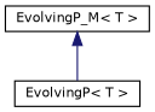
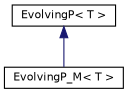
  digraph {
    rankdir=TB
    node [color=black fillcolor=white fontname=Helvetica fontsize=10 shape=record style=filled]
    n1 [height=0.2 label="EvolvingP\< T \>" width=0.4]
    n2 [height=0.2 label="EvolvingP_M\< T \>" width=0.4]
-   n2 -> n1 [color=midnightblue dir=back fontname=Helvetica fontsize=10 labelfontname=Helvetica labelfontsize=10 style=solid]
+   n1 -> n2 [color=midnightblue dir=back fontname=Helvetica fontsize=10 labelfontname=Helvetica labelfontsize=10 style=solid]
  }
